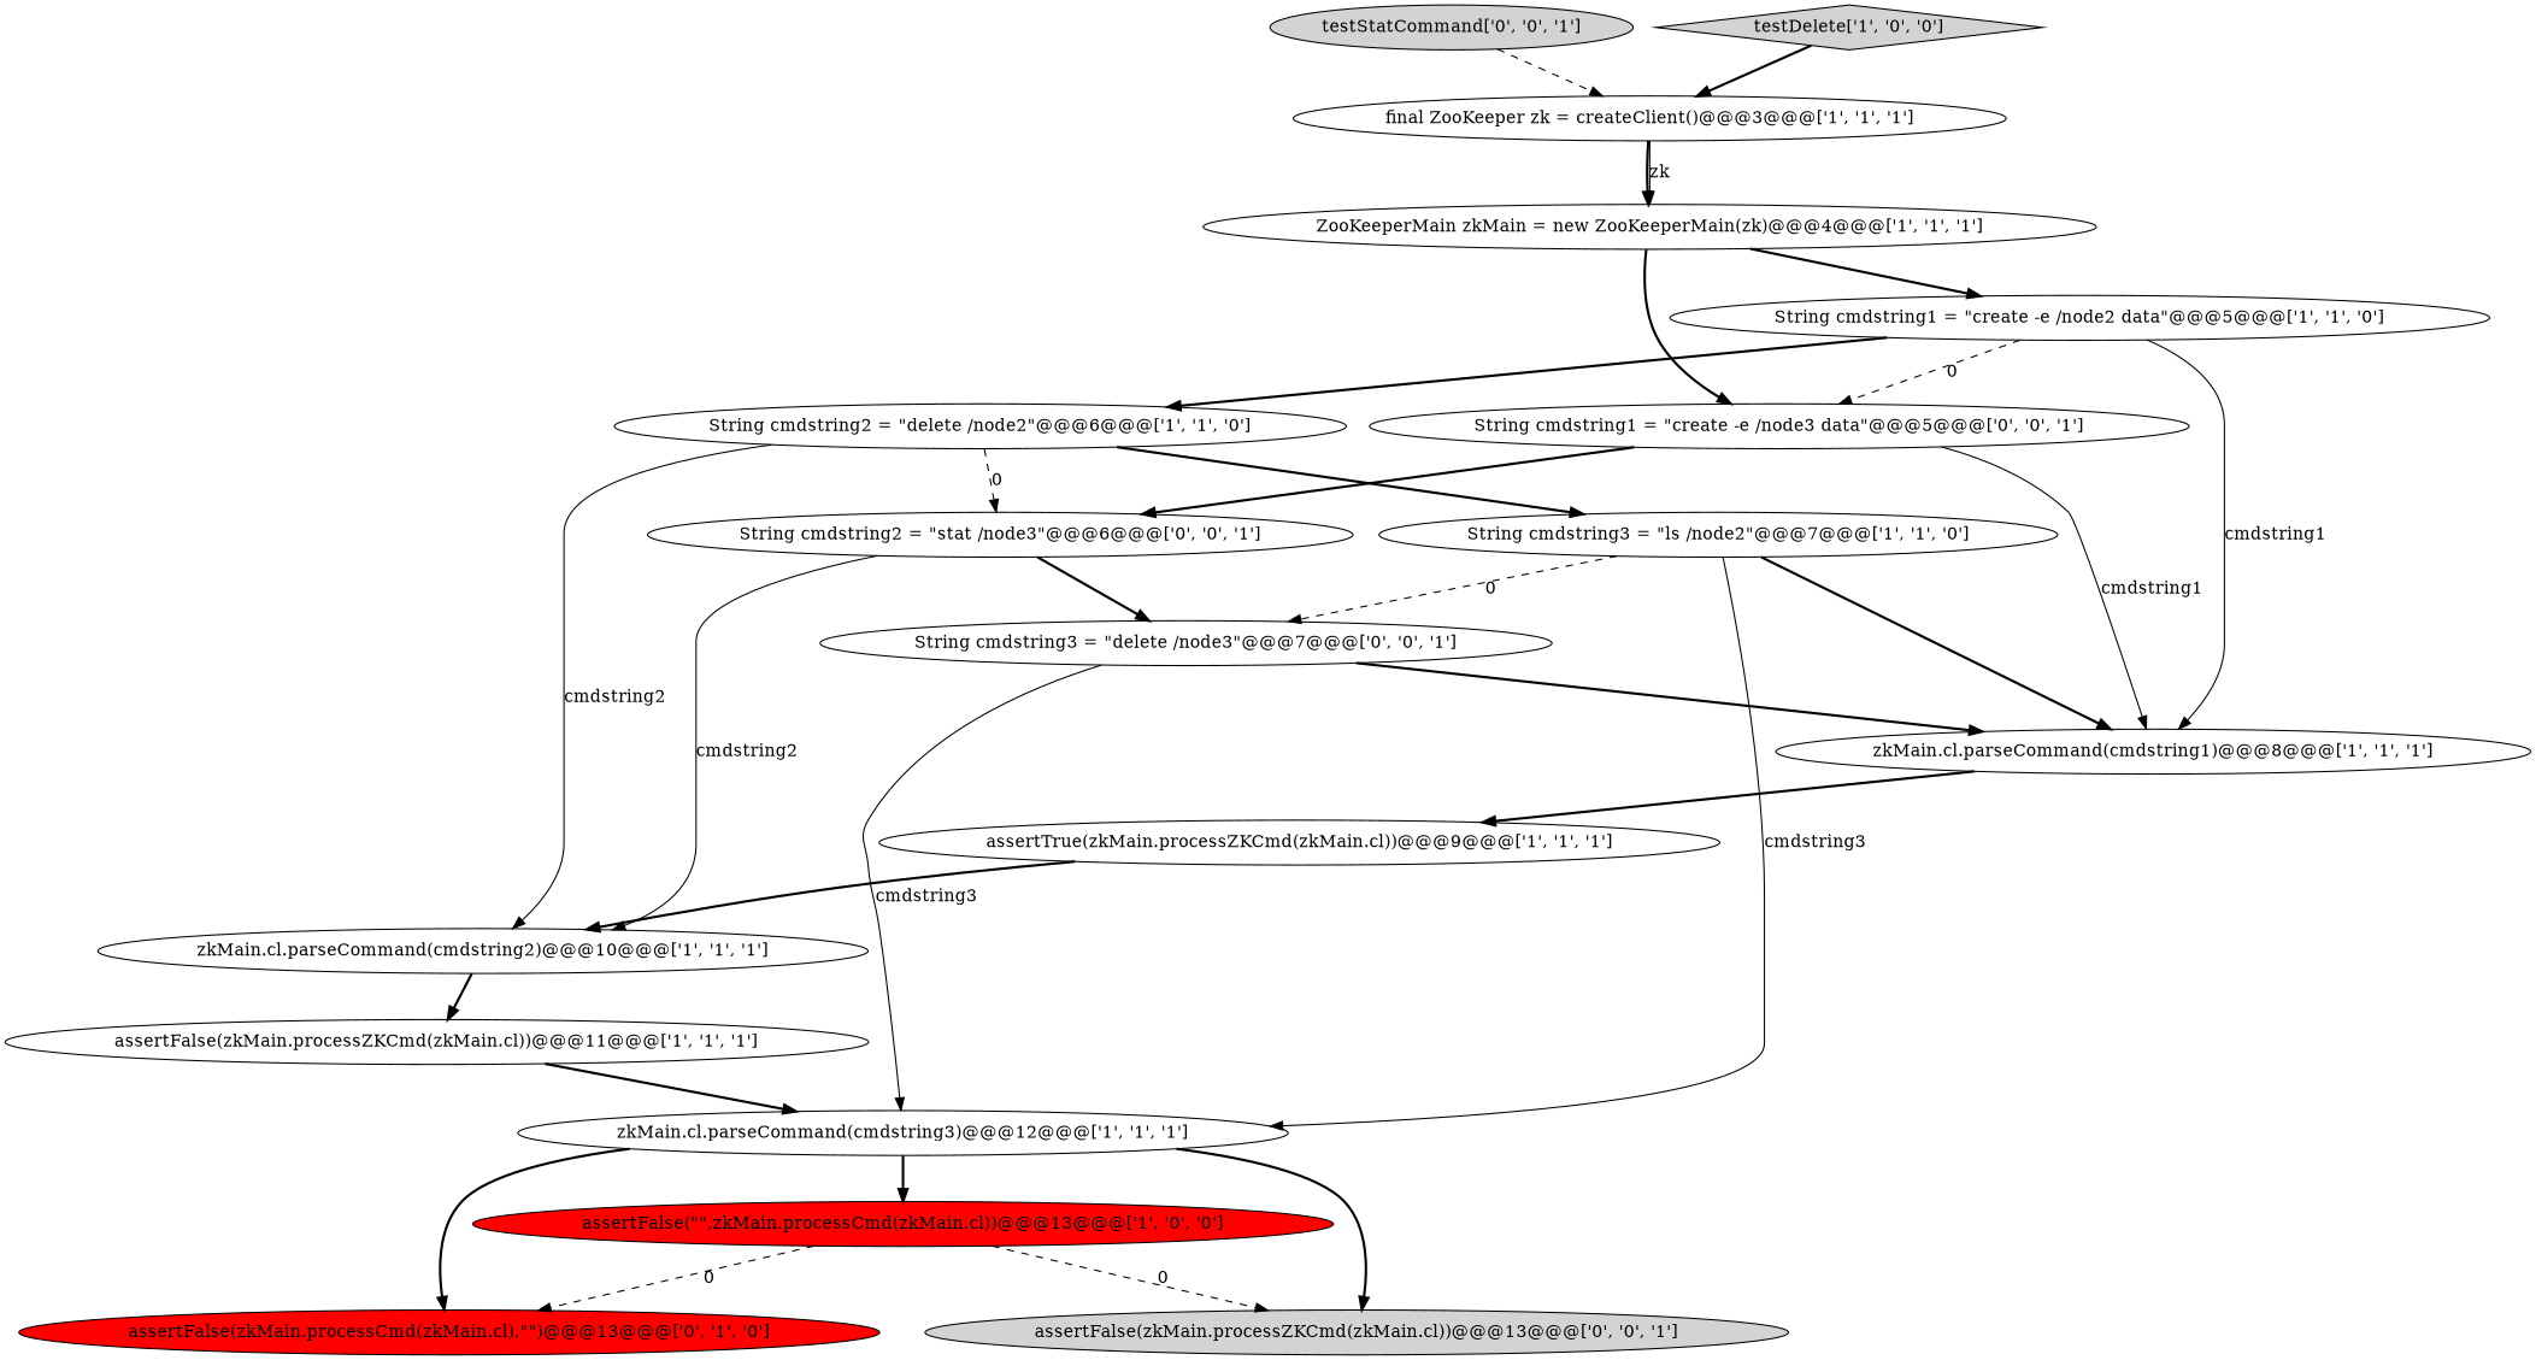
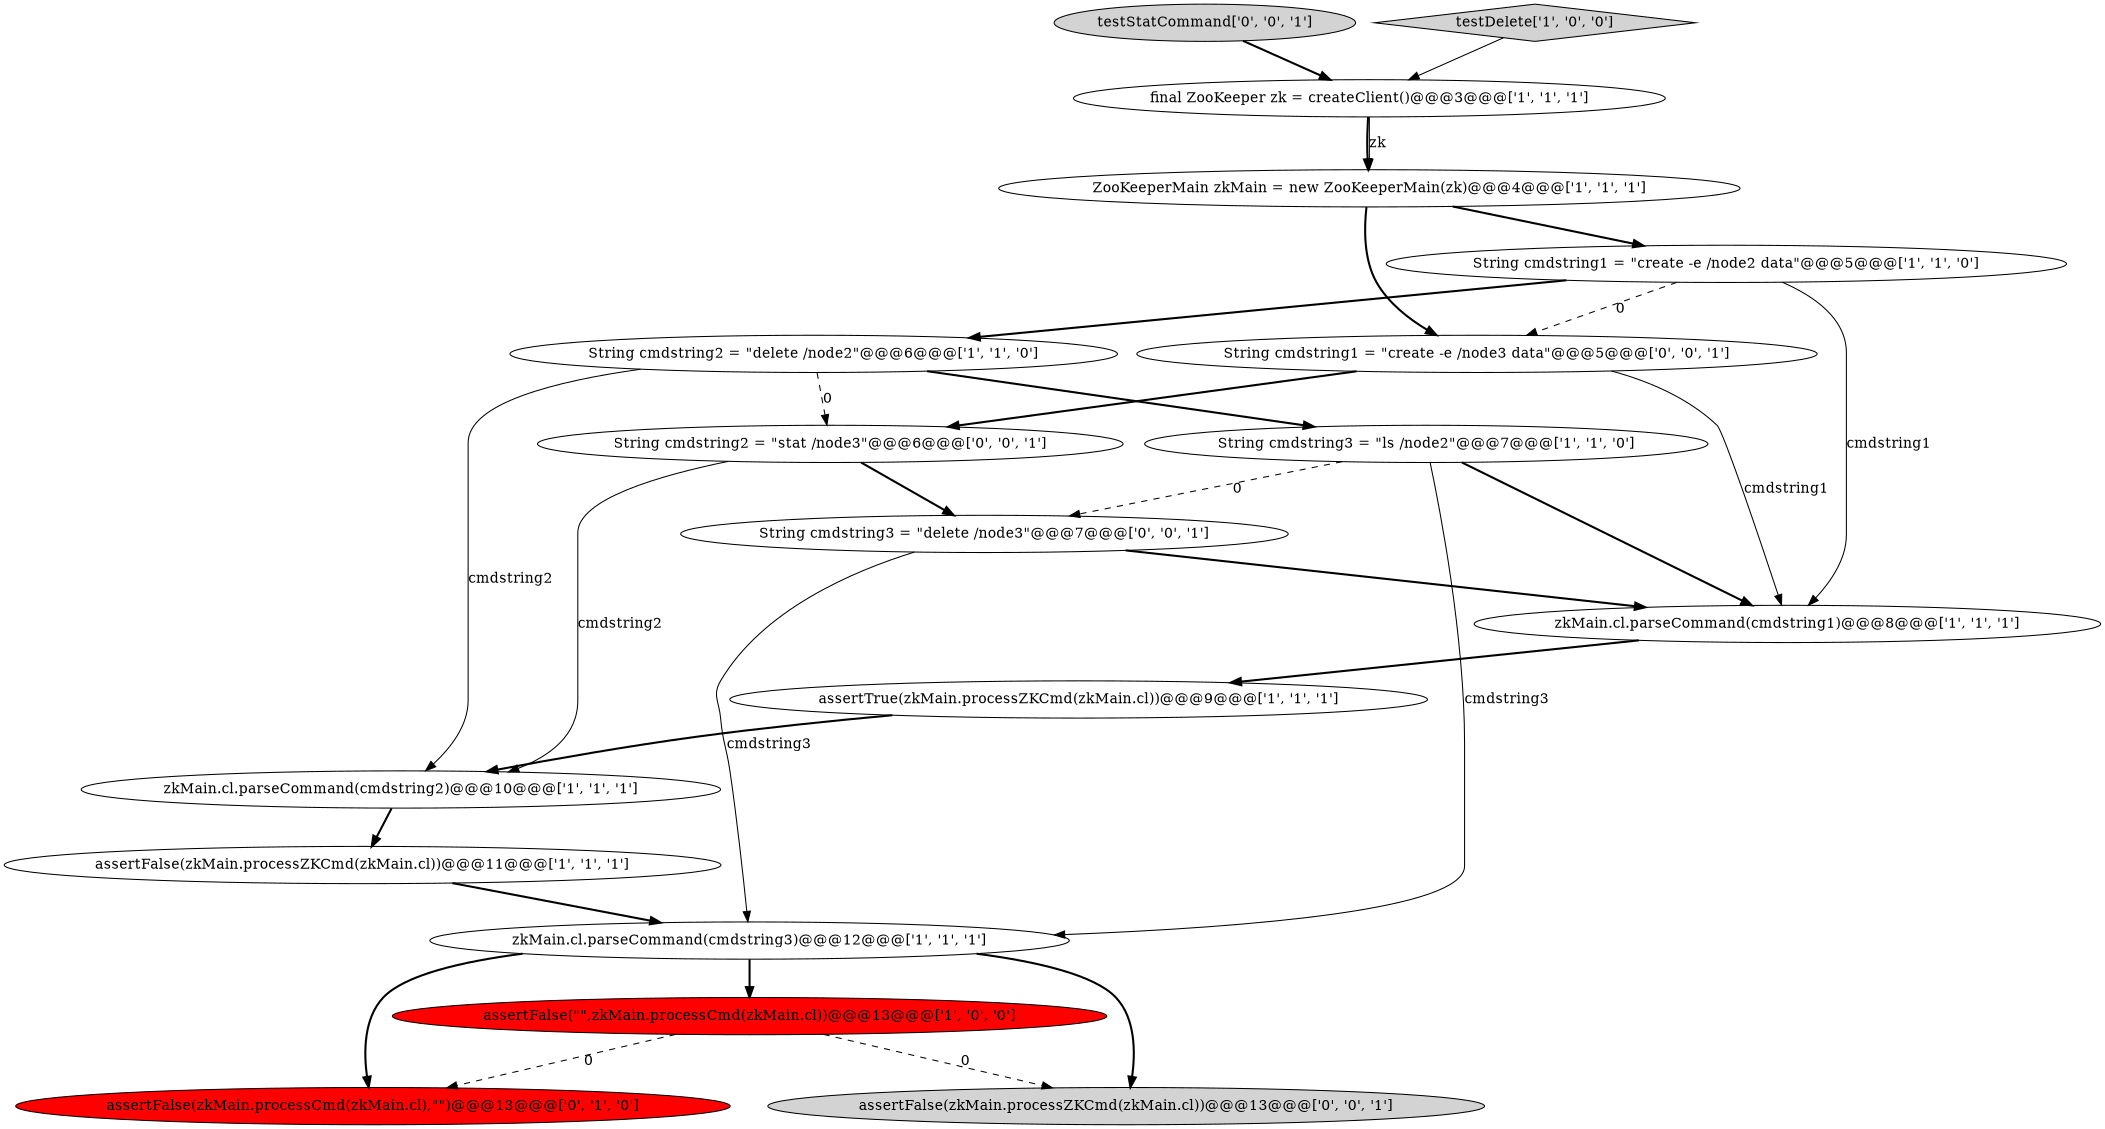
  digraph {
    node [fillcolor=white shape=ellipse style=filled]
    edge [style=bold]
    n1 [label="final ZooKeeper zk = createClient()@@@3@@@['1', '1', '1']"]
    n2 [label="ZooKeeperMain zkMain = new ZooKeeperMain(zk)@@@4@@@['1', '1', '1']"]
    n3 [fillcolor=red label="assertFalse(zkMain.processCmd(zkMain.cl),\"\")@@@13@@@['0', '1', '0']"]
    n4 [label="String cmdstring3 = \"delete /node3\"@@@7@@@['0', '0', '1']"]
    n5 [label="zkMain.cl.parseCommand(cmdstring1)@@@8@@@['1', '1', '1']"]
    n6 [label="zkMain.cl.parseCommand(cmdstring3)@@@12@@@['1', '1', '1']"]
    n7 [label="assertTrue(zkMain.processZKCmd(zkMain.cl))@@@9@@@['1', '1', '1']"]
    n8 [fillcolor=lightgray label="assertFalse(zkMain.processZKCmd(zkMain.cl))@@@13@@@['0', '0', '1']"]
    n9 [fillcolor=red label="assertFalse(\"\",zkMain.processCmd(zkMain.cl))@@@13@@@['1', '0', '0']"]
    n10 [label="zkMain.cl.parseCommand(cmdstring2)@@@10@@@['1', '1', '1']"]
    n11 [label="assertFalse(zkMain.processZKCmd(zkMain.cl))@@@11@@@['1', '1', '1']"]
    n12 [label="String cmdstring1 = \"create -e /node3 data\"@@@5@@@['0', '0', '1']"]
    n13 [label="String cmdstring2 = \"stat /node3\"@@@6@@@['0', '0', '1']"]
    n14 [label="String cmdstring1 = \"create -e /node2 data\"@@@5@@@['1', '1', '0']"]
    n15 [label="String cmdstring2 = \"delete /node2\"@@@6@@@['1', '1', '0']"]
    n16 [fillcolor=lightgray label="testStatCommand['0', '0', '1']"]
    n17 [label="String cmdstring3 = \"ls /node2\"@@@7@@@['1', '1', '0']"]
    n18 [fillcolor=lightgray label="testDelete['1', '0', '0']" shape=diamond]
    n1 -> n2
    n1 -> n2 [label=zk style=solid]
    n2 -> n12
    n2 -> n14
    n4 -> n5
    n4 -> n6 [label=cmdstring3 style=solid]
    n5 -> n7
    n6 -> n3
    n6 -> n8
    n6 -> n9
    n7 -> n10
    n9 -> n3 [label=0 style=dashed]
    n9 -> n8 [label=0 style=dashed]
    n10 -> n11
    n11 -> n6
    n12 -> n5 [label=cmdstring1 style=solid]
    n12 -> n13
    n13 -> n4
    n13 -> n10 [label=cmdstring2 style=solid]
    n14 -> n5 [label=cmdstring1 style=solid]
    n14 -> n12 [label=0 style=dashed]
    n14 -> n15
    n15 -> n10 [label=cmdstring2 style=solid]
    n15 -> n13 [label=0 style=dashed]
    n15 -> n17
-   n16 -> n1 [style=dashed]
+   n16 -> n1
    n17 -> n4 [label=0 style=dashed]
    n17 -> n5
    n17 -> n6 [label=cmdstring3 style=solid]
-   n18 -> n1
+   n18 -> n1 [style=solid]
  }
